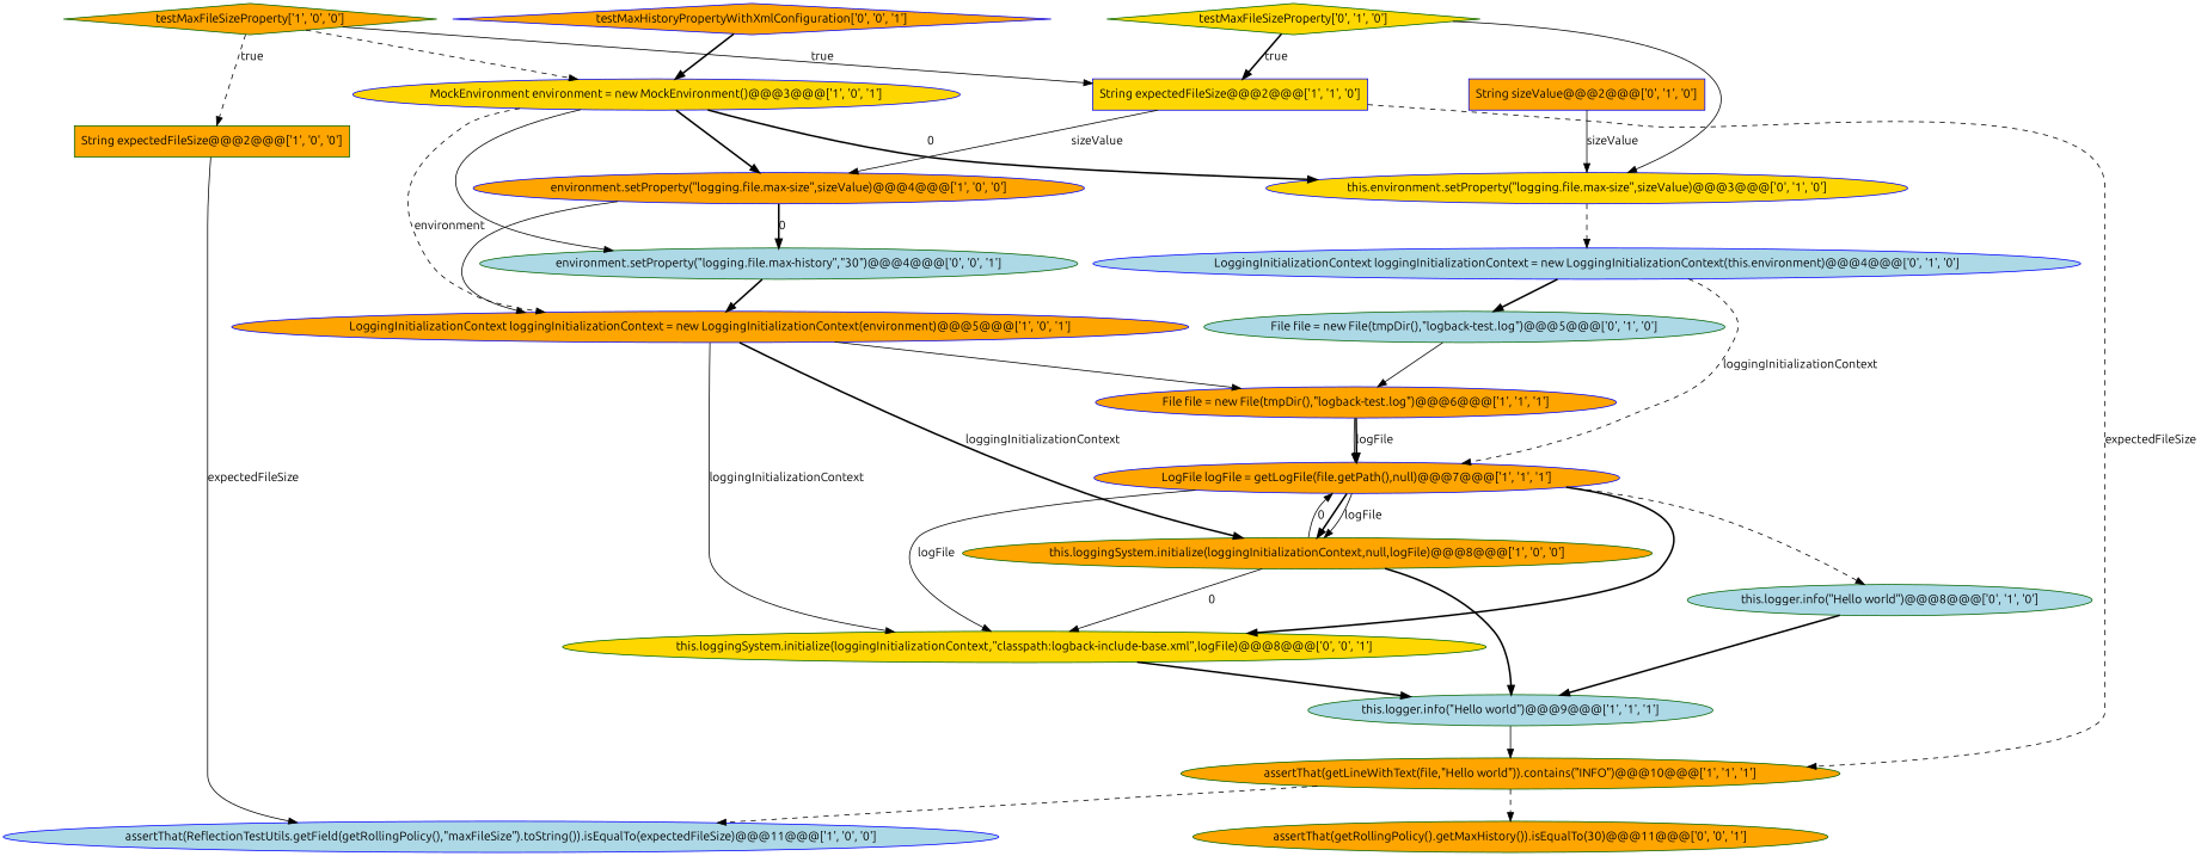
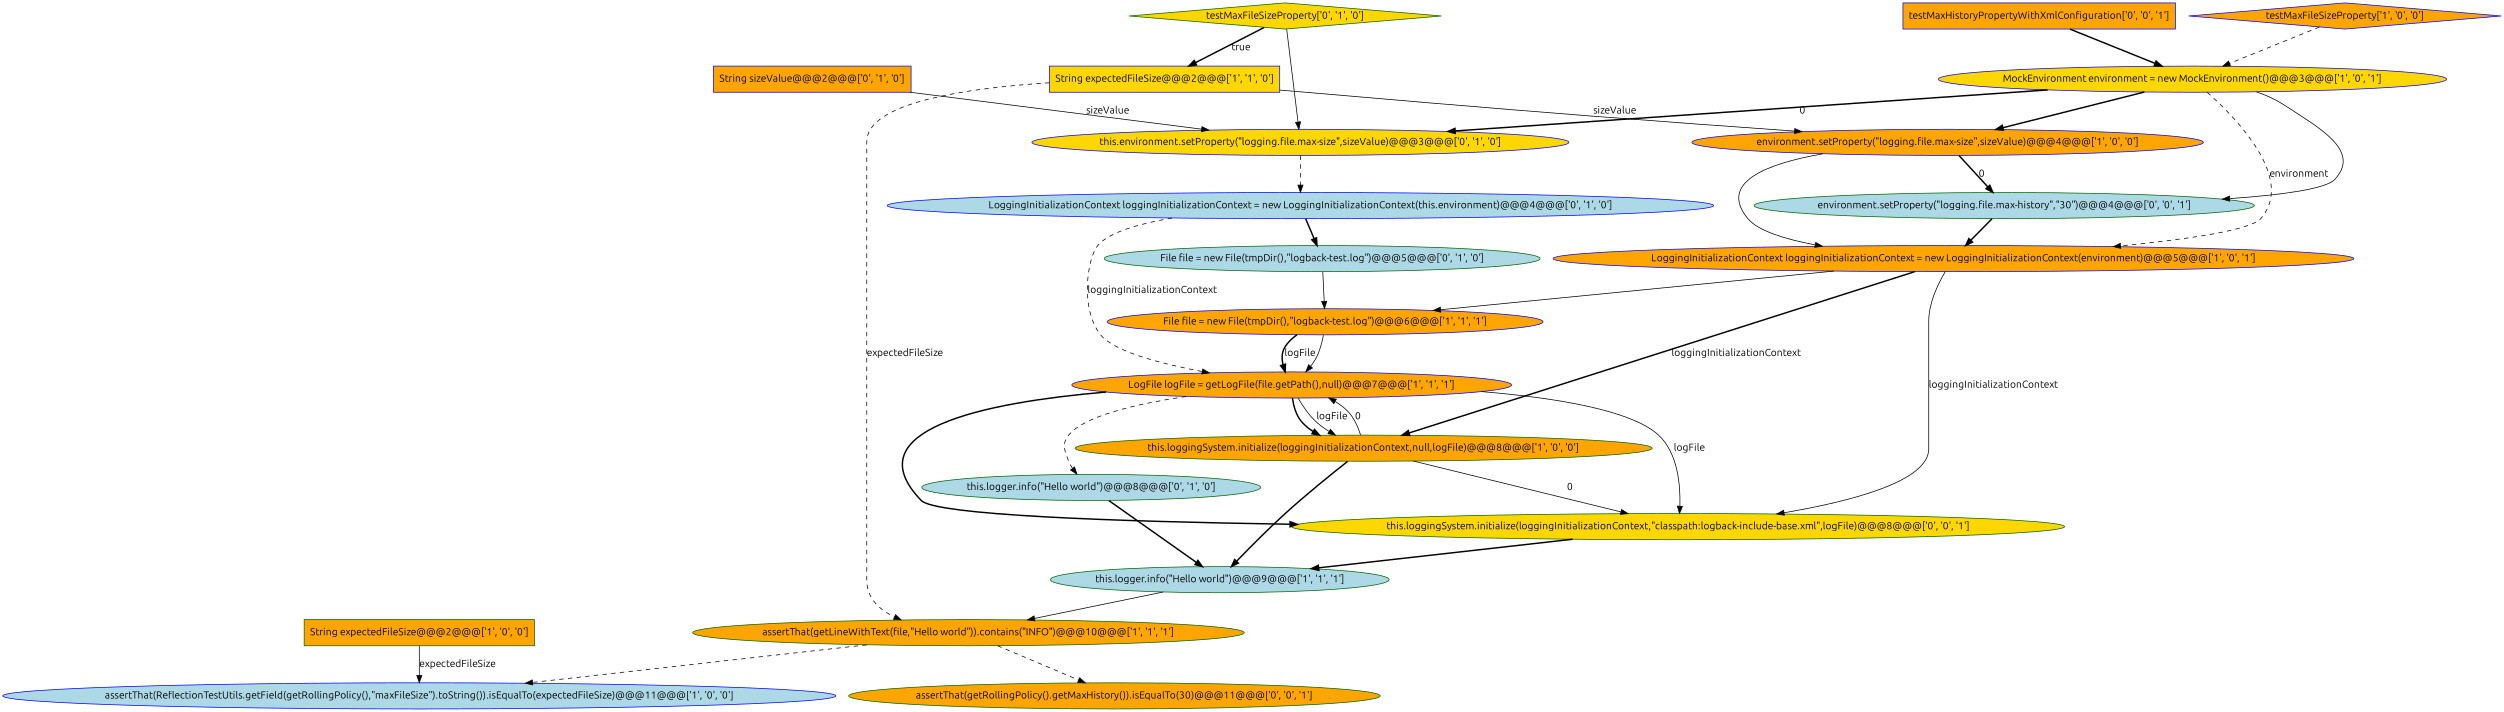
  digraph {
    fontname=Ubuntu
    node [color=blue fillcolor=orange fontname=Ubuntu shape=ellipse style=filled]
    edge [fontname=Ubuntu style=solid]
    n1 [fillcolor=lightblue label="LoggingInitializationContext loggingInitializationContext = new LoggingInitializationContext(this.environment)@@@4@@@['0', '1', '0']"]
    n2 [color=darkgreen fillcolor=lightblue label="File file = new File(tmpDir(),\"logback-test.log\")@@@5@@@['0', '1', '0']"]
    n3 [label="LogFile logFile = getLogFile(file.getPath(),null)@@@7@@@['1', '1', '1']"]
    n4 [label="File file = new File(tmpDir(),\"logback-test.log\")@@@6@@@['1', '1', '1']"]
    n5 [color=darkgreen fillcolor=gold label="this.loggingSystem.initialize(loggingInitializationContext,\"classpath:logback-include-base.xml\",logFile)@@@8@@@['0', '0', '1']"]
    n6 [color=darkgreen label="this.loggingSystem.initialize(loggingInitializationContext,null,logFile)@@@8@@@['1', '0', '0']"]
    n7 [color=darkgreen fillcolor=lightblue label="this.logger.info(\"Hello world\")@@@8@@@['0', '1', '0']"]
    n8 [fillcolor=lightblue label="assertThat(ReflectionTestUtils.getField(getRollingPolicy(),\"maxFileSize\").toString()).isEqualTo(expectedFileSize)@@@11@@@['1', '0', '0']"]
-   n9 [label="testMaxHistoryPropertyWithXmlConfiguration['0', '0', '1']" shape=diamond]
+   n9 [label="testMaxHistoryPropertyWithXmlConfiguration['0', '0', '1']" shape=box]
    n10 [fillcolor=gold label="MockEnvironment environment = new MockEnvironment()@@@3@@@['1', '0', '1']"]
    n11 [color=darkgreen fillcolor=lightblue label="environment.setProperty(\"logging.file.max-history\",\"30\")@@@4@@@['0', '0', '1']"]
    n12 [label="LoggingInitializationContext loggingInitializationContext = new LoggingInitializationContext(environment)@@@5@@@['1', '0', '1']"]
    n13 [label="environment.setProperty(\"logging.file.max-size\",sizeValue)@@@4@@@['1', '0', '0']"]
    n14 [fillcolor=gold label="this.environment.setProperty(\"logging.file.max-size\",sizeValue)@@@3@@@['0', '1', '0']"]
    n15 [fillcolor=gold label="String expectedFileSize@@@2@@@['1', '1', '0']" shape=box]
    n16 [color=darkgreen label="assertThat(getLineWithText(file,\"Hello world\")).contains(\"INFO\")@@@10@@@['1', '1', '1']"]
    n17 [color=darkgreen label="assertThat(getRollingPolicy().getMaxHistory()).isEqualTo(30)@@@11@@@['0', '0', '1']"]
    n18 [color=darkgreen fillcolor=lightblue label="this.logger.info(\"Hello world\")@@@9@@@['1', '1', '1']"]
-   n19 [color=darkgreen label="testMaxFileSizeProperty['1', '0', '0']" shape=diamond]
+   n19 [label="testMaxFileSizeProperty['1', '0', '0']" shape=diamond]
    n20 [color=darkgreen label="String expectedFileSize@@@2@@@['1', '0', '0']" shape=box]
    n21 [label="String sizeValue@@@2@@@['0', '1', '0']" shape=box]
    n22 [color=darkgreen fillcolor=gold label="testMaxFileSizeProperty['0', '1', '0']" shape=diamond]
    n1 -> n2 [style=bold]
    n1 -> n3 [label=loggingInitializationContext style=dashed]
    n2 -> n4
    n3 -> n5 [style=bold]
    n3 -> n5 [label=logFile]
    n3 -> n6 [style=bold]
    n3 -> n6 [label=logFile]
    n3 -> n7 [style=dashed]
    n4 -> n3 [label=logFile style=bold]
    n4 -> n3
    n5 -> n18 [style=bold]
    n6 -> n3 [label=0]
    n6 -> n5 [label=0]
    n6 -> n18 [style=bold]
    n7 -> n18 [style=bold]
    n9 -> n10 [style=bold]
    n10 -> n11
    n10 -> n12 [label=environment style=dashed]
    n10 -> n13 [style=bold]
    n10 -> n14 [label=0 style=bold]
    n11 -> n12 [style=bold]
    n12 -> n4
    n12 -> n5 [label=loggingInitializationContext]
    n12 -> n6 [label=loggingInitializationContext style=bold]
    n13 -> n11 [label=0 style=bold]
    n13 -> n12
    n14 -> n1 [style=dashed]
    n15 -> n13 [label=sizeValue]
    n15 -> n16 [label=expectedFileSize style=dashed]
    n16 -> n8 [style=dashed]
    n16 -> n17 [style=dashed]
    n18 -> n16
    n19 -> n10 [style=dashed]
-   n19 -> n15 [label=true]
-   n19 -> n20 [label=true style=dashed]
    n20 -> n8 [label=expectedFileSize]
    n21 -> n14 [label=sizeValue]
    n22 -> n14
    n22 -> n15 [label=true style=bold]
  }
